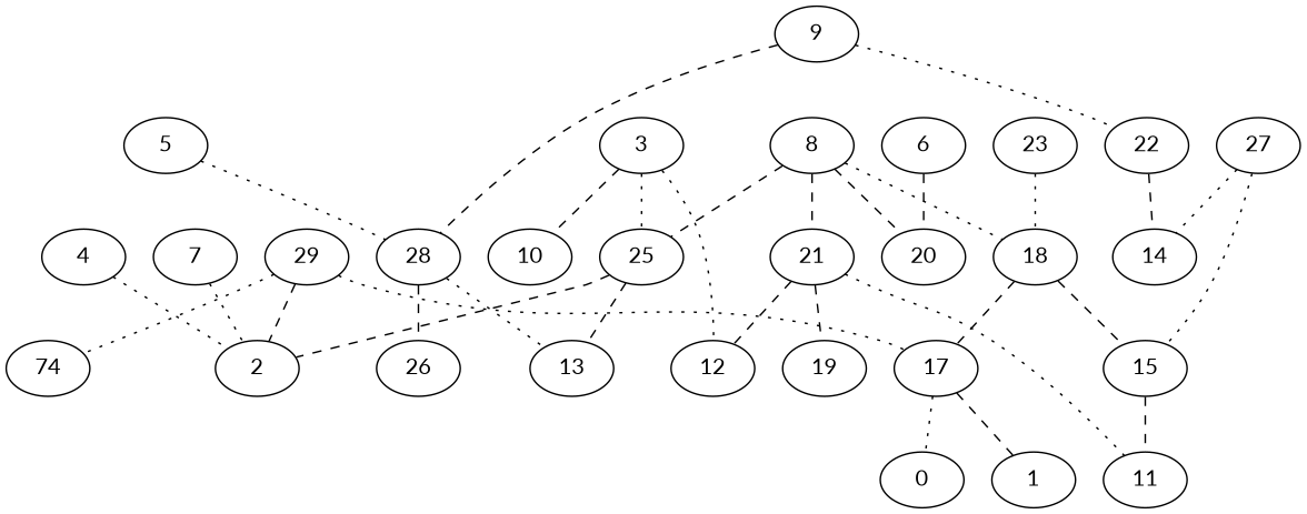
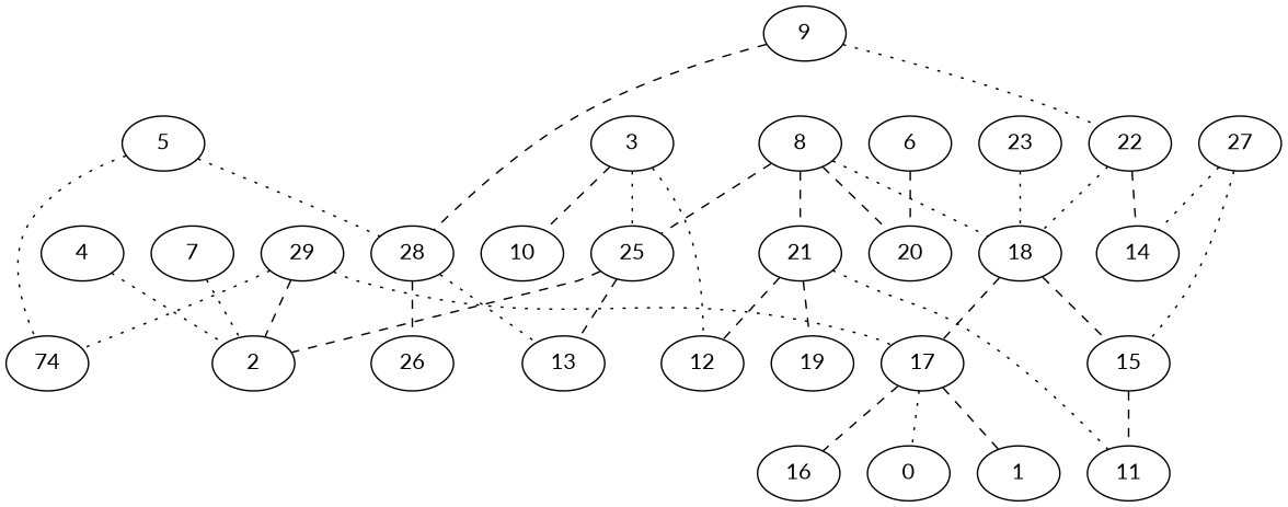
  digraph {
    fontname=Lato
    node [fontname=Lato]
    edge [color=black dir=none fontname=Lato style=dashed]
    22
    18
    14
    17
    15
    9
    28
    29
    n9 [label=74]
    2
+   16
    0
    1
    26
    13
    5
    3
    10
    25
    12
    11
    8
    20
    6
    21
    19
    27
    7
    4
    23
    subgraph sub_1 {
      22
      18
      14
      17
      15
      9
      28
      29
      n9
      2
+     16
      0
      1
      26
      13
      5
      3
      10
      25
      12
      11
      8
      20
      6
      21
      19
      27
      7
      4
      23
    }
+   22 -> 18 [style=dotted]
    22 -> 14
    18 -> 17
    18 -> 15
+   17 -> 16
    17 -> 0 [style=dotted]
    17 -> 1
    15 -> 11
    9 -> 22 [style=dotted]
    9 -> 28
    28 -> 26
    28 -> 13 [style=dotted]
    29 -> 17 [style=dotted]
    29 -> n9 [style=dotted]
    29 -> 2
    5 -> 28 [style=dotted]
+   5 -> n9 [style=dotted]
    3 -> 10
    3 -> 25 [style=dotted]
    3 -> 12 [style=dotted]
    25 -> 2
    25 -> 13
    8 -> 18 [style=dotted]
    8 -> 25
    8 -> 20
    8 -> 21
    6 -> 20
    21 -> 12
    21 -> 11 [style=dotted]
    21 -> 19
    27 -> 14 [style=dotted]
    27 -> 15 [style=dotted]
    7 -> 2 [style=dotted]
    4 -> 2 [style=dotted]
    23 -> 18 [style=dotted]
  }
